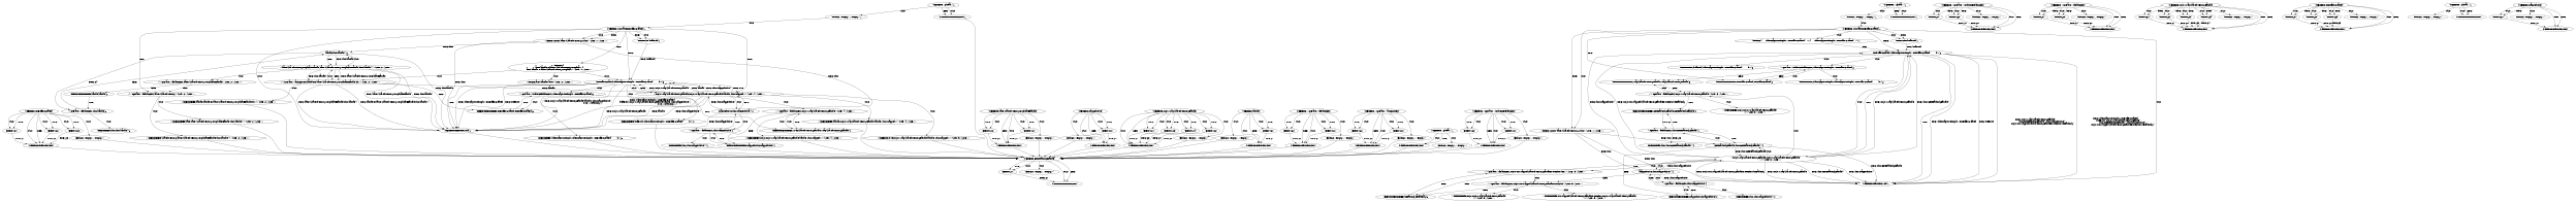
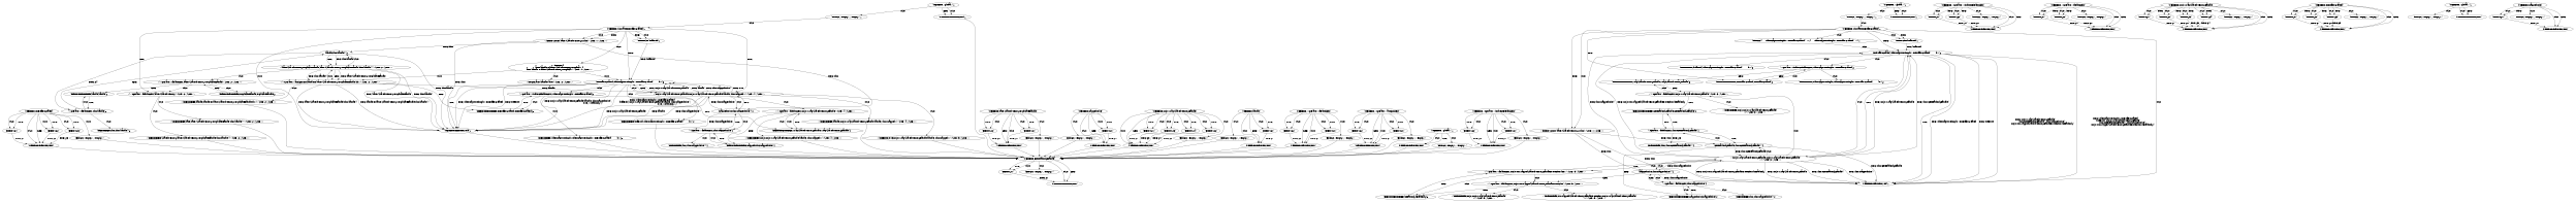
  digraph {
    n1 [label=<(METHOD,OnBufferCreated)>]
    n2 [label=<(PARAM,p1)>]
    n3 [label=<(PARAM,p2)>]
    n4 [label=<(PARAM,p3)>]
    n5 [label=<(BLOCK,&lt;empty&gt;,&lt;empty&gt;)>]
    n6 [label=<(METHOD_RETURN,ANY)>]
    n7 [label=<(METHOD,GetReadOnlyHandle)>]
    n8 [label=<(PARAM,p1)>]
    n9 [label=<(BLOCK,&lt;empty&gt;,&lt;empty&gt;)>]
    n10 [label=<(METHOD_RETURN,ANY)>]
    n11 [label=<(METHOD,&lt;global&gt;)<SUB>1</SUB>>]
    n12 [label=<(BLOCK,&lt;empty&gt;,&lt;empty&gt;)<SUB>1</SUB>>]
    n13 [label=<(METHOD_RETURN,ANY)<SUB>1</SUB>>]
    n14 [label=<(METHOD,SimulateOnBufferCreated)<SUB>1</SUB>>]
    n15 [label=<(PARAM,int buffer_id)<SUB>1</SUB>>]
    n16 [label="<(PARAM,const base::SharedMemory&amp; shm)<SUB>1</SUB>>"]
    n17 [label="<(BLOCK,{\n    auto handle = base::SharedMemory::Duplica...,{\n    auto handle = base::SharedMemory::Duplica...)<SUB>1</SUB>>"]
    n18 [label="<(&lt;operator&gt;.fieldAccess,base::SharedMemory)<SUB>2</SUB>>"]
    n19 [label=<(OnBufferCreated,video_capture_impl_-&gt;OnBufferCreated(         b...)<SUB>3</SUB>>]
    n20 [label="<(mojo.WrapSharedMemoryHandle,mojo::WrapSharedMemoryHandle(handle, shm.mapped...)<SUB>4</SUB>>"]
    n21 [label=<(METHOD_RETURN,void)<SUB>1</SUB>>]
    n22 [label=<(handle,shm.handle())<SUB>2</SUB>>]
    n23 [label=<(mapped_size,shm.mapped_size())<SUB>4</SUB>>]
    n24 [label="<(LOCAL,auto handle: auto)<SUB>2</SUB>>"]
    n25 [label="<(&lt;operator&gt;.assignment,handle = base::SharedMemory::DuplicateHandle(sh...)<SUB>2</SUB>>"]
    n26 [label="<(IDENTIFIER,base,base::SharedMemory::DuplicateHandle(shm.handle()))<SUB>2</SUB>>"]
    n27 [label="<(IDENTIFIER,SharedMemory,base::SharedMemory::DuplicateHandle(shm.handle()))<SUB>2</SUB>>"]
    n28 [label=<(&lt;operator&gt;.indirectFieldAccess,video_capture_impl_-&gt;OnBufferCreated)<SUB>3</SUB>>]
    n29 [label=<(IDENTIFIER,buffer_id,video_capture_impl_-&gt;OnBufferCreated(         b...)<SUB>4</SUB>>]
    n30 [label="<(&lt;operator&gt;.fieldAccess,mojo::WrapSharedMemoryHandle)<SUB>4</SUB>>"]
    n31 [label="<(IDENTIFIER,handle,mojo::WrapSharedMemoryHandle(handle, shm.mapped...)<SUB>4</SUB>>"]
    n32 [label="<(LITERAL,true,mojo::WrapSharedMemoryHandle(handle, shm.mapped...)<SUB>5</SUB>>"]
    n33 [label="<(base.SharedMemory.DuplicateHandle,base::SharedMemory::DuplicateHandle(shm.handle()))<SUB>2</SUB>>"]
    n34 [label=<(&lt;operator&gt;.fieldAccess,shm.handle)<SUB>2</SUB>>]
    n35 [label=<(&lt;operator&gt;.fieldAccess,shm.mapped_size)<SUB>4</SUB>>]
    n36 [label="<(IDENTIFIER,handle,handle = base::SharedMemory::DuplicateHandle(sh...)<SUB>2</SUB>>"]
    n37 [label=<(FIELD_IDENTIFIER,OnBufferCreated,OnBufferCreated)<SUB>3</SUB>>]
    n38 [label="<(&lt;operator&gt;.fieldAccess,base::SharedMemory::DuplicateHandle)<SUB>2</SUB>>"]
+   n39 [label=<(FIELD_IDENTIFIER,DuplicateHandle,DuplicateHandle)<SUB>2</SUB>>]
    n40 [label=<(FIELD_IDENTIFIER,handle,handle)<SUB>2</SUB>>]
    n41 [label=<(IDENTIFIER,shm,shm.handle())<SUB>2</SUB>>]
    n42 [label=<(IDENTIFIER,video_capture_impl_,video_capture_impl_-&gt;OnBufferCreated(         b...)<SUB>3</SUB>>]
    n43 [label=<(FIELD_IDENTIFIER,WrapSharedMemoryHandle,WrapSharedMemoryHandle)<SUB>4</SUB>>]
    n44 [label="<(IDENTIFIER,mojo,mojo::WrapSharedMemoryHandle(handle, shm.mapped...)<SUB>4</SUB>>"]
    n45 [label=<(FIELD_IDENTIFIER,mapped_size,mapped_size)<SUB>4</SUB>>]
    n46 [label=<(IDENTIFIER,shm,shm.mapped_size())<SUB>4</SUB>>]
    n47 [label=<(METHOD,base.SharedMemory.DuplicateHandle)>]
    n48 [label=<(PARAM,p1)>]
    n49 [label=<(PARAM,p2)>]
    n50 [label=<(BLOCK,&lt;empty&gt;,&lt;empty&gt;)>]
    n51 [label=<(METHOD_RETURN,ANY)>]
    n52 [label=<(METHOD,mapped_size)>]
    n53 [label=<(PARAM,p1)>]
    n54 [label=<(BLOCK,&lt;empty&gt;,&lt;empty&gt;)>]
    n55 [label=<(METHOD_RETURN,ANY)>]
    n56 [label=<(METHOD,mojo.WrapSharedMemoryHandle)>]
    n57 [label=<(PARAM,p1)>]
    n58 [label=<(PARAM,p2)>]
    n59 [label=<(PARAM,p3)>]
    n60 [label=<(PARAM,p4)>]
    n61 [label=<(BLOCK,&lt;empty&gt;,&lt;empty&gt;)>]
    n62 [label=<(METHOD_RETURN,ANY)>]
    n63 [label=<(METHOD,handle)>]
    n64 [label=<(PARAM,p1)>]
    n65 [label=<(BLOCK,&lt;empty&gt;,&lt;empty&gt;)>]
    n66 [label=<(METHOD_RETURN,ANY)>]
    n67 [label=<(METHOD,&lt;operator&gt;.fieldAccess)>]
    n68 [label=<(PARAM,p1)>]
    n69 [label=<(PARAM,p2)>]
    n70 [label=<(BLOCK,&lt;empty&gt;,&lt;empty&gt;)>]
    n71 [label=<(METHOD_RETURN,ANY)>]
    n72 [label=<(METHOD,&lt;operator&gt;.assignment)>]
    n73 [label=<(PARAM,p1)>]
    n74 [label=<(PARAM,p2)>]
    n75 [label=<(BLOCK,&lt;empty&gt;,&lt;empty&gt;)>]
    n76 [label=<(METHOD_RETURN,ANY)>]
    n77 [label=<(METHOD,&lt;global&gt;)<SUB>1</SUB>>]
    n78 [label=<(BLOCK,&lt;empty&gt;,&lt;empty&gt;)>]
    n79 [label=<(METHOD_RETURN,ANY)>]
    n80 [label=<(METHOD,&lt;operator&gt;.indirectFieldAccess)>]
    n81 [label=<(PARAM,p1)>]
    n82 [label=<(PARAM,p2)>]
    n83 [label=<(BLOCK,&lt;empty&gt;,&lt;empty&gt;)>]
    n84 [label=<(METHOD_RETURN,ANY)>]
    n85 [label=<(METHOD,&lt;global&gt;)<SUB>1</SUB>>]
    n86 [label=<(BLOCK,&lt;empty&gt;,&lt;empty&gt;)<SUB>1</SUB>>]
    n87 [label=<(METHOD_RETURN,ANY)<SUB>1</SUB>>]
    n88 [label=<(METHOD,SimulateOnBufferCreated)<SUB>1</SUB>>]
    n89 [label=<(PARAM,int buffer_id)<SUB>1</SUB>>]
    n90 [label="<(PARAM,const base::SharedMemory&amp; shm)<SUB>1</SUB>>"]
    n91 [label=<(BLOCK,{      video_capture_impl_-&gt;OnBufferCreated(   ...,{      video_capture_impl_-&gt;OnBufferCreated(   ...)<SUB>1</SUB>>]
    n92 [label=<(OnBufferCreated,video_capture_impl_-&gt;OnBufferCreated(         b...)<SUB>2</SUB>>]
    n93 [label=<(FIELD_IDENTIFIER,OnBufferCreated,OnBufferCreated)<SUB>2</SUB>>]
    n94 [label=<(METHOD_RETURN,void)<SUB>1</SUB>>]
    n95 [label=<(GetReadOnlyHandle,shm.GetReadOnlyHandle())<SUB>4</SUB>>]
    n96 [label=<(mapped_size,shm.mapped_size())<SUB>4</SUB>>]
    n97 [label=<(&lt;operator&gt;.indirectFieldAccess,video_capture_impl_-&gt;OnBufferCreated)<SUB>2</SUB>>]
    n98 [label=<(IDENTIFIER,buffer_id,video_capture_impl_-&gt;OnBufferCreated(         b...)<SUB>3</SUB>>]
    n99 [label="<(mojo.WrapSharedMemoryHandle,mojo::WrapSharedMemoryHandle(\n                 ...)<SUB>3</SUB>>"]
    n100 [label=<(&lt;operator&gt;.fieldAccess,shm.GetReadOnlyHandle)<SUB>4</SUB>>]
    n101 [label=<(FIELD_IDENTIFIER,mapped_size,mapped_size)<SUB>4</SUB>>]
    n102 [label=<(&lt;operator&gt;.fieldAccess,shm.mapped_size)<SUB>4</SUB>>]
    n103 [label="<(&lt;operator&gt;.fieldAccess,mojo::UnwrappedSharedMemoryHandleProtection)<SUB>5</SUB>>"]
    n104 [label=<(IDENTIFIER,video_capture_impl_,video_capture_impl_-&gt;OnBufferCreated(         b...)<SUB>2</SUB>>]
    n105 [label=<(FIELD_IDENTIFIER,WrapSharedMemoryHandle,WrapSharedMemoryHandle)<SUB>3</SUB>>]
    n106 [label="<(&lt;operator&gt;.fieldAccess,mojo::WrapSharedMemoryHandle)<SUB>3</SUB>>"]
    n107 [label="<(&lt;operator&gt;.fieldAccess,mojo::UnwrappedSharedMemoryHandleProtection::kR...)<SUB>5</SUB>>"]
    n108 [label="<(IDENTIFIER,mojo,mojo::WrapSharedMemoryHandle(\n                 ...)<SUB>3</SUB>>"]
    n109 [label=<(FIELD_IDENTIFIER,GetReadOnlyHandle,GetReadOnlyHandle)<SUB>4</SUB>>]
    n110 [label=<(FIELD_IDENTIFIER,kReadOnly,kReadOnly)<SUB>5</SUB>>]
    n111 [label=<(IDENTIFIER,shm,shm.GetReadOnlyHandle())<SUB>4</SUB>>]
    n112 [label=<(IDENTIFIER,shm,shm.mapped_size())<SUB>4</SUB>>]
    n113 [label="<(IDENTIFIER,mojo,mojo::WrapSharedMemoryHandle(\n                 ...)<SUB>5</SUB>>"]
    n114 [label="<(IDENTIFIER,UnwrappedSharedMemoryHandleProtection,mojo::WrapSharedMemoryHandle(\n                 ...)<SUB>5</SUB>>"]
    n115 [label=<(METHOD,&lt;operator&gt;.indirectFieldAccess)>]
    n116 [label=<(PARAM,p1)>]
    n117 [label=<(PARAM,p2)>]
    n118 [label=<(BLOCK,&lt;empty&gt;,&lt;empty&gt;)>]
    n119 [label=<(METHOD_RETURN,ANY)>]
    n120 [label=<(METHOD,&lt;operator&gt;.fieldAccess)>]
    n121 [label=<(PARAM,p1)>]
    n122 [label=<(PARAM,p2)>]
    n123 [label=<(BLOCK,&lt;empty&gt;,&lt;empty&gt;)>]
    n124 [label=<(METHOD_RETURN,ANY)>]
    n125 [label=<(METHOD,mojo.WrapSharedMemoryHandle)>]
    n126 [label=<(PARAM,p1)>]
    n127 [label=<(PARAM,p2)>]
    n128 [label=<(PARAM,p3)>]
    n129 [label=<(PARAM,p4)>]
    n130 [label=<(BLOCK,&lt;empty&gt;,&lt;empty&gt;)>]
    n131 [label=<(METHOD_RETURN,ANY)>]
    n132 [label=<(METHOD,OnBufferCreated)>]
    n133 [label=<(PARAM,p1)>]
    n134 [label=<(PARAM,p2)>]
    n135 [label=<(PARAM,p3)>]
    n136 [label=<(BLOCK,&lt;empty&gt;,&lt;empty&gt;)>]
    n137 [label=<(METHOD_RETURN,ANY)>]
    n138 [label=<(METHOD,&lt;global&gt;)<SUB>1</SUB>>]
    n139 [label=<(BLOCK,&lt;empty&gt;,&lt;empty&gt;)>]
    n140 [label=<(METHOD_RETURN,ANY)>]
    n141 [label=<(METHOD,mapped_size)>]
    n142 [label=<(PARAM,p1)>]
    n143 [label=<(BLOCK,&lt;empty&gt;,&lt;empty&gt;)>]
    n144 [label=<(METHOD_RETURN,ANY)>]
    n1 -> n2 [label="AST: "]
    n1 -> n2 [label="DDG: "]
    n1 -> n3 [label="AST: "]
    n1 -> n3 [label="DDG: "]
    n1 -> n4 [label="AST: "]
    n1 -> n4 [label="DDG: "]
    n1 -> n5 [label="AST: "]
    n1 -> n6 [label="AST: "]
    n1 -> n6 [label="CFG: "]
    n2 -> n6 [label="DDG: p1"]
    n3 -> n6 [label="DDG: p2"]
    n4 -> n6 [label="DDG: p3"]
    n5 -> n7
    n6 -> n7
    n7 -> n8 [label="AST: "]
    n7 -> n8 [label="DDG: "]
    n7 -> n9 [label="AST: "]
    n7 -> n10 [label="AST: "]
    n7 -> n10 [label="CFG: "]
    n8 -> n10 [label="DDG: p1"]
    n11 -> n12 [label="AST: "]
    n11 -> n13 [label="AST: "]
    n11 -> n13 [label="CFG: "]
    n12 -> n14 [label="AST: "]
    n13 -> n7
    n14 -> n15 [label="AST: "]
    n14 -> n15 [label="DDG: "]
    n14 -> n16 [label="AST: "]
    n14 -> n16 [label="DDG: "]
    n14 -> n17 [label="AST: "]
    n14 -> n18 [label="CFG: "]
    n14 -> n19 [label="DDG: "]
    n14 -> n20 [label="DDG: "]
    n14 -> n21 [label="AST: "]
    n15 -> n19 [label="DDG: buffer_id"]
    n16 -> n21 [label="DDG: shm"]
    n16 -> n22 [label="DDG: shm"]
    n16 -> n23 [label="DDG: shm"]
    n17 -> n19 [label="AST: "]
    n17 -> n24 [label="AST: "]
    n17 -> n25 [label="AST: "]
    n18 -> n26 [label="AST: "]
    n18 -> n27 [label="AST: "]
    n19 -> n20 [label="AST: "]
    n19 -> n21 [label="CFG: "]
    n19 -> n21 [label="DDG: video_capture_impl_-&gt;OnBufferCreated"]
    n19 -> n21 [label="DDG: buffer_id"]
    n19 -> n21 [label="DDG: mojo::WrapSharedMemoryHandle(handle, shm.mapped_size(),\n                                                true /* read_only */)"]
    n19 -> n21 [label="DDG: video_capture_impl_-&gt;OnBufferCreated(\n        buffer_id, mojo::WrapSharedMemoryHandle(handle, shm.mapped_size(),\n                                                true /* read_only */))"]
    n19 -> n28 [label="AST: "]
    n19 -> n29 [label="AST: "]
    n20 -> n19 [label="CFG: "]
    n20 -> n19 [label="DDG: mojo::WrapSharedMemoryHandle"]
    n20 -> n19 [label="DDG: handle"]
    n20 -> n19 [label="DDG: shm.mapped_size()"]
    n20 -> n19 [label="DDG: true"]
    n20 -> n21 [label="DDG: mojo::WrapSharedMemoryHandle"]
    n20 -> n21 [label="DDG: handle"]
    n20 -> n21 [label="DDG: shm.mapped_size()"]
    n20 -> n23 [label="AST: "]
    n20 -> n30 [label="AST: "]
    n20 -> n31 [label="AST: "]
    n20 -> n32 [label="AST: "]
    n21 -> n7
    n22 -> n21 [label="DDG: shm.handle"]
    n22 -> n33 [label="CFG: "]
    n22 -> n33 [label="DDG: shm.handle"]
    n22 -> n34 [label="DDG: p4"]
    n23 -> n20 [label="CFG: "]
    n23 -> n20 [label="DDG: shm.mapped_size"]
    n23 -> n21 [label="DDG: shm.mapped_size"]
    n23 -> n35 [label="AST: "]
    n25 -> n20 [label="DDG: handle"]
    n25 -> n21 [label="DDG: base::SharedMemory::DuplicateHandle(shm.handle())"]
    n25 -> n21 [label="DDG: handle = base::SharedMemory::DuplicateHandle(shm.handle())"]
    n25 -> n33 [label="AST: "]
    n25 -> n36 [label="AST: "]
    n25 -> n37 [label="CFG: "]
    n26 -> n7
    n27 -> n7
    n28 -> n37 [label="AST: "]
    n28 -> n42 [label="AST: "]
    n28 -> n43 [label="CFG: "]
    n29 -> n7
    n30 -> n43 [label="AST: "]
    n30 -> n44 [label="AST: "]
    n30 -> n45 [label="CFG: "]
    n31 -> n7
    n32 -> n7
    n33 -> n21 [label="DDG: base::SharedMemory::DuplicateHandle"]
    n33 -> n21 [label="DDG: shm.handle()"]
    n33 -> n22 [label="AST: "]
    n33 -> n25 [label="CFG: "]
    n33 -> n25 [label="DDG: base::SharedMemory::DuplicateHandle"]
    n33 -> n25 [label="DDG: shm.handle()"]
    n33 -> n38 [label="AST: "]
    n34 -> n22 [label="CFG: "]
+   n34 -> n40 [label="AST: "]
    n34 -> n41 [label="AST: "]
    n35 -> n23 [label="CFG: "]
    n35 -> n45 [label="AST: "]
    n35 -> n46 [label="AST: "]
    n36 -> n7
    n37 -> n28 [label="CFG: "]
    n38 -> n18 [label="AST: "]
+   n38 -> n39 [label="AST: "]
    n38 -> n40 [label="CFG: "]
+   n39 -> n38 [label="CFG: "]
    n40 -> n34 [label="CFG: "]
    n42 -> n7
    n43 -> n30 [label="CFG: "]
    n44 -> n7
    n45 -> n35 [label="CFG: "]
    n46 -> n7
    n47 -> n48 [label="AST: "]
    n47 -> n48 [label="DDG: "]
    n47 -> n49 [label="AST: "]
    n47 -> n49 [label="DDG: "]
    n47 -> n50 [label="AST: "]
    n47 -> n51 [label="AST: "]
    n47 -> n51 [label="CFG: "]
    n48 -> n51 [label="DDG: p1"]
    n49 -> n51 [label="DDG: p2"]
    n50 -> n7
    n51 -> n7
    n52 -> n53 [label="AST: "]
    n52 -> n53 [label="DDG: "]
    n52 -> n54 [label="AST: "]
    n52 -> n55 [label="AST: "]
    n52 -> n55 [label="CFG: "]
    n53 -> n55 [label="DDG: p1"]
    n54 -> n7
    n55 -> n7
    n56 -> n57 [label="AST: "]
    n56 -> n57 [label="DDG: "]
    n56 -> n58 [label="AST: "]
    n56 -> n58 [label="DDG: "]
    n56 -> n59 [label="AST: "]
    n56 -> n59 [label="DDG: "]
    n56 -> n60 [label="AST: "]
    n56 -> n60 [label="DDG: "]
    n56 -> n61 [label="AST: "]
    n56 -> n62 [label="AST: "]
    n56 -> n62 [label="CFG: "]
    n57 -> n62 [label="DDG: p1"]
    n58 -> n62 [label="DDG: p2"]
    n59 -> n62 [label="DDG: p3"]
    n60 -> n62 [label="DDG: p4"]
    n61 -> n7
    n62 -> n7
    n63 -> n64 [label="AST: "]
    n63 -> n64 [label="DDG: "]
    n63 -> n65 [label="AST: "]
    n63 -> n66 [label="AST: "]
    n63 -> n66 [label="CFG: "]
    n64 -> n66 [label="DDG: p1"]
    n65 -> n7
    n66 -> n7
    n67 -> n68 [label="AST: "]
    n67 -> n68 [label="DDG: "]
    n67 -> n69 [label="AST: "]
    n67 -> n69 [label="DDG: "]
    n67 -> n70 [label="AST: "]
    n67 -> n71 [label="AST: "]
    n67 -> n71 [label="CFG: "]
    n68 -> n71 [label="DDG: p1"]
    n69 -> n71 [label="DDG: p2"]
    n70 -> n7
    n71 -> n7
    n72 -> n73 [label="AST: "]
    n72 -> n73 [label="DDG: "]
    n72 -> n74 [label="AST: "]
    n72 -> n74 [label="DDG: "]
    n72 -> n75 [label="AST: "]
    n72 -> n76 [label="AST: "]
    n72 -> n76 [label="CFG: "]
    n73 -> n76 [label="DDG: p1"]
    n74 -> n76 [label="DDG: p2"]
    n75 -> n7
    n76 -> n7
    n77 -> n78 [label="AST: "]
    n77 -> n79 [label="AST: "]
    n77 -> n79 [label="CFG: "]
    n78 -> n7
    n79 -> n7
    n80 -> n81 [label="AST: "]
    n80 -> n81 [label="DDG: "]
    n80 -> n82 [label="AST: "]
    n80 -> n82 [label="DDG: "]
    n80 -> n83 [label="AST: "]
    n80 -> n84 [label="AST: "]
    n80 -> n84 [label="CFG: "]
    n81 -> n84 [label="DDG: p1"]
    n82 -> n84 [label="DDG: p2"]
    n83 -> n7
    n84 -> n7
    n85 -> n86 [label="AST: "]
    n85 -> n87 [label="AST: "]
    n85 -> n87 [label="CFG: "]
    n86 -> n88 [label="AST: "]
    n88 -> n89 [label="AST: "]
    n88 -> n89 [label="DDG: "]
    n88 -> n90 [label="AST: "]
    n88 -> n90 [label="DDG: "]
    n88 -> n91 [label="AST: "]
    n88 -> n92 [label="DDG: "]
    n88 -> n93 [label="CFG: "]
    n88 -> n94 [label="AST: "]
    n89 -> n92 [label="DDG: buffer_id"]
    n90 -> n94 [label="DDG: shm"]
    n90 -> n95 [label="DDG: shm"]
    n90 -> n96 [label="DDG: shm"]
    n91 -> n92 [label="AST: "]
    n92 -> n94 [label="CFG: "]
    n92 -> n94 [label="DDG: video_capture_impl_-&gt;OnBufferCreated"]
    n92 -> n94 [label="DDG: buffer_id"]
    n92 -> n94 [label="DDG: mojo::WrapSharedMemoryHandle(\n                       shm.GetReadOnlyHandle(), shm.mapped_size(),\n                       mojo::UnwrappedSharedMemoryHandleProtection::kReadOnly)"]
    n92 -> n94 [label="DDG: video_capture_impl_-&gt;OnBufferCreated(\n        buffer_id, mojo::WrapSharedMemoryHandle(\n                       shm.GetReadOnlyHandle(), shm.mapped_size(),\n                       mojo::UnwrappedSharedMemoryHandleProtection::kReadOnly))"]
    n92 -> n97 [label="AST: "]
    n92 -> n98 [label="AST: "]
    n92 -> n99 [label="AST: "]
    n93 -> n97 [label="CFG: "]
    n95 -> n94 [label="DDG: shm.GetReadOnlyHandle"]
    n95 -> n99 [label="DDG: shm.GetReadOnlyHandle"]
    n95 -> n100 [label="AST: "]
    n95 -> n101 [label="CFG: "]
    n96 -> n94 [label="DDG: shm.mapped_size"]
    n96 -> n99 [label="DDG: shm.mapped_size"]
    n96 -> n102 [label="AST: "]
    n96 -> n103 [label="CFG: "]
    n97 -> n93 [label="AST: "]
    n97 -> n104 [label="AST: "]
    n97 -> n105 [label="CFG: "]
    n99 -> n92 [label="CFG: "]
    n99 -> n92 [label="DDG: mojo::WrapSharedMemoryHandle"]
    n99 -> n92 [label="DDG: shm.GetReadOnlyHandle()"]
    n99 -> n92 [label="DDG: shm.mapped_size()"]
    n99 -> n92 [label="DDG: mojo::UnwrappedSharedMemoryHandleProtection::kReadOnly"]
    n99 -> n94 [label="DDG: mojo::WrapSharedMemoryHandle"]
    n99 -> n94 [label="DDG: shm.GetReadOnlyHandle()"]
    n99 -> n94 [label="DDG: shm.mapped_size()"]
    n99 -> n94 [label="DDG: mojo::UnwrappedSharedMemoryHandleProtection::kReadOnly"]
    n99 -> n95 [label="AST: "]
    n99 -> n96 [label="AST: "]
    n99 -> n106 [label="AST: "]
    n99 -> n107 [label="AST: "]
    n100 -> n95 [label="CFG: "]
    n100 -> n109 [label="CFG: "]
    n100 -> n111 [label="DDG: p3"]
    n101 -> n102 [label="CFG: "]
    n102 -> n96 [label="CFG: "]
    n102 -> n101 [label="AST: "]
    n102 -> n112 [label="AST: "]
    n103 -> n110 [label="CFG: "]
    n103 -> n113 [label="AST: "]
    n103 -> n114 [label="AST: "]
    n105 -> n106 [label="CFG: "]
    n106 -> n105 [label="AST: "]
    n106 -> n108 [label="AST: "]
    n106 -> n109 [label="CFG: "]
    n107 -> n99 [label="CFG: "]
    n107 -> n103 [label="AST: "]
    n107 -> n110 [label="AST: "]
-   n109 -> n100 [label="DDG: p2"]
+   n109 -> n100 [label="CFG: "]
    n110 -> n107 [label="CFG: "]
    n115 -> n116 [label="AST: "]
    n115 -> n116 [label="DDG: "]
    n115 -> n117 [label="AST: "]
    n115 -> n117 [label="DDG: "]
    n115 -> n118 [label="AST: "]
    n115 -> n119 [label="AST: "]
    n115 -> n119 [label="CFG: "]
    n116 -> n119 [label="DDG: p1"]
    n117 -> n119 [label="DDG: p2"]
    n120 -> n121 [label="AST: "]
    n120 -> n121 [label="DDG: "]
    n120 -> n122 [label="AST: "]
    n120 -> n122 [label="DDG: "]
    n120 -> n123 [label="AST: "]
    n120 -> n124 [label="AST: "]
    n120 -> n124 [label="CFG: "]
    n121 -> n124 [label="DDG: p1"]
    n122 -> n124 [label="DDG: p2"]
    n125 -> n126 [label="AST: "]
    n125 -> n126 [label="DDG: "]
    n125 -> n127 [label="AST: "]
    n125 -> n127 [label="DDG: "]
    n125 -> n128 [label="AST: "]
    n125 -> n128 [label="DDG: "]
    n125 -> n129 [label="AST: "]
    n125 -> n129 [label="DDG: "]
    n125 -> n130 [label="AST: "]
    n125 -> n131 [label="AST: "]
    n125 -> n131 [label="CFG: "]
    n126 -> n131 [label="DDG: p1"]
    n127 -> n131 [label="DDG: p2"]
    n128 -> n131 [label="DDG: p3"]
    n129 -> n131 [label="DDG: p4"]
    n132 -> n133 [label="AST: "]
    n132 -> n133 [label="DDG: "]
    n132 -> n134 [label="AST: "]
    n132 -> n134 [label="DDG: "]
    n132 -> n135 [label="AST: "]
    n132 -> n135 [label="DDG: "]
    n132 -> n136 [label="AST: "]
    n132 -> n137 [label="AST: "]
    n132 -> n137 [label="CFG: "]
    n133 -> n137 [label="DDG: p1"]
    n134 -> n137 [label="DDG: p2"]
    n135 -> n137 [label="DDG: p3"]
    n138 -> n139 [label="AST: "]
    n138 -> n140 [label="AST: "]
    n138 -> n140 [label="CFG: "]
    n141 -> n142 [label="AST: "]
    n141 -> n142 [label="DDG: "]
    n141 -> n143 [label="AST: "]
    n141 -> n144 [label="AST: "]
    n141 -> n144 [label="CFG: "]
    n142 -> n144 [label="DDG: p1"]
  }
